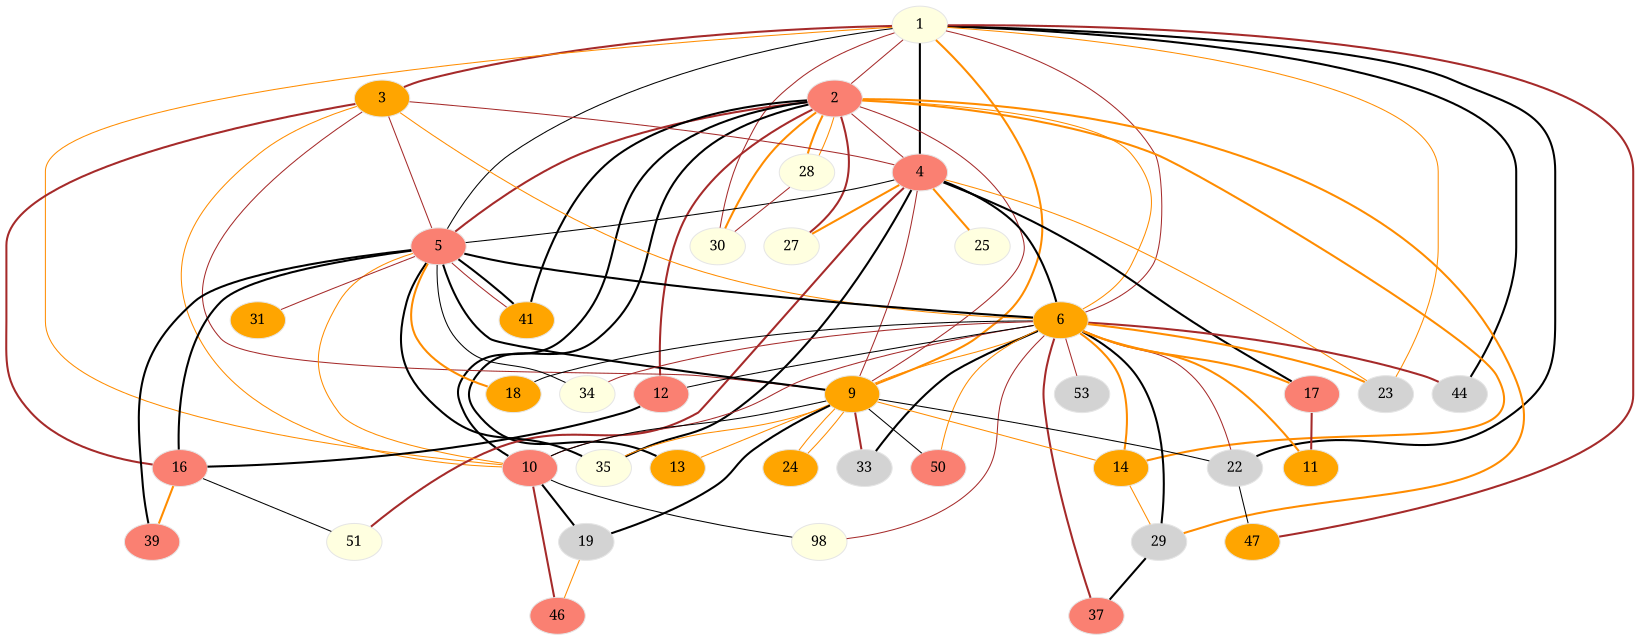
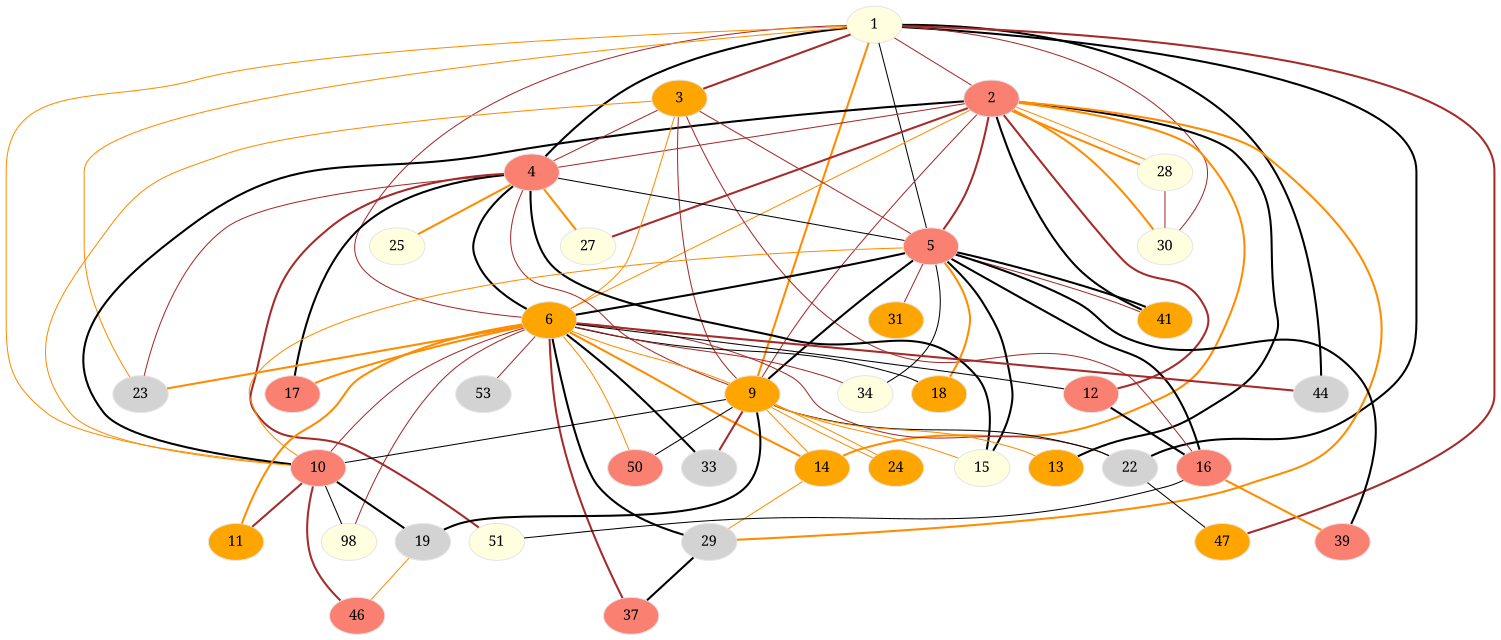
  graph {
    fontname="Noto Serif"
    node [color=gray90 fillcolor=salmon fontname="Noto Serif" style=filled]
    edge [color=black fontname="Noto Serif" style=bold]
    1 [fillcolor=lightyellow super="+42"]
    2 [super="+36"]
    3 [fillcolor=orange]
    4 [super="+49"]
    5 [super="+7"]
    6 [fillcolor=orange super="+8"]
    9 [fillcolor=orange super="+20"]
    10 [super="+26"]
    22 [fillcolor=lightgrey super="+48"]
    30 [fillcolor=lightyellow]
    44 [fillcolor=lightgrey]
    47 [fillcolor=orange]
    23 [fillcolor=lightgrey]
    12
    13 [fillcolor=orange]
    14 [fillcolor=orange super="+35"]
    27 [fillcolor=lightyellow]
    28 [fillcolor=lightyellow super="+40"]
    29 [fillcolor=lightgrey super="+43"]
    41 [fillcolor=orange]
    16 [super="+32"]
    25 [fillcolor=lightyellow]
-   15 [fillcolor=lightyellow super="+45" label=35]
+   15 [fillcolor=lightyellow super="+45"]
    17
    51 [fillcolor=lightyellow]
    18 [fillcolor=orange]
    31 [fillcolor=orange]
    34 [fillcolor=lightyellow]
    39
    11 [fillcolor=orange]
    33 [fillcolor=lightgrey]
    37
    n33 [fillcolor=lightyellow label=98]
    50
    53 [fillcolor=lightgrey]
    19 [fillcolor=lightgrey super="+52"]
    24 [fillcolor=orange]
    46
    1 -- 2 [color=brown style=solid]
    1 -- 3 [color=brown]
    1 -- 4
    1 -- 5 [style=solid weight=3]
    1 -- 6 [color=brown style=solid weight=2]
    1 -- 9 [color=darkorange]
    1 -- 10 [color=darkorange style=solid]
    1 -- 22
    1 -- 30 [color=brown style=solid]
    1 -- 44
    1 -- 47 [color=brown]
    1 -- 23 [color=darkorange style=solid]
    2 -- 4 [color=brown style=solid weight=2]
    2 -- 5 [color=brown weight=2]
    2 -- 6 [color=darkorange style=solid weight=2]
    2 -- 9 [color=brown style=solid]
    2 -- 10
    2 -- 30 [color=darkorange]
    2 -- 12 [color=brown]
    2 -- 13
    2 -- 14 [color=darkorange]
    2 -- 27 [color=brown]
    2 -- 28 [color=darkorange]
    2 -- 28 [color=darkorange style=solid]
    2 -- 29 [color=darkorange]
    2 -- 41
    3 -- 4 [color=brown style=solid]
    3 -- 5 [color=brown style=solid weight=2]
    3 -- 6 [color=darkorange style=solid weight=2]
    3 -- 9 [color=brown style=solid]
    3 -- 10 [color=darkorange style=solid]
-   3 -- 16 [color=brown]
+   3 -- 16 [color=brown style=solid]
    4 -- 5 [style=solid weight=2]
    4 -- 6 [weight=2]
    4 -- 9 [color=brown style=solid]
-   4 -- 23 [color=darkorange style=solid]
+   4 -- 23 [color=brown style=solid]
    4 -- 27 [color=darkorange]
    4 -- 25 [color=darkorange]
    4 -- 15
    4 -- 17
    4 -- 51 [color=brown]
    5 -- 6 [weight=4]
    5 -- 9 [weight=2]
    5 -- 10 [color=darkorange style=solid weight=2]
    5 -- 41 [color=brown style=solid]
    5 -- 41
    5 -- 16
    5 -- 15
    5 -- 18 [color=darkorange]
    5 -- 31 [color=brown style=solid]
    5 -- 34 [style=solid]
    5 -- 39
    6 -- 9 [color=darkorange style=solid weight=2]
    6 -- 10 [color=brown style=solid weight=2]
    6 -- 22 [color=brown style=solid]
    6 -- 44 [color=brown]
    6 -- 23 [color=darkorange]
    6 -- 12 [style=solid]
    6 -- 14 [color=darkorange weight=2]
    6 -- 29
    6 -- 17 [color=darkorange]
    6 -- 18 [style=solid]
    6 -- 34 [color=brown style=solid]
    6 -- 11 [color=darkorange]
    6 -- 33
    6 -- 37 [color=brown]
    6 -- n33 [color=brown style=solid]
    6 -- 50 [color=darkorange style=solid]
    6 -- 53 [color=brown style=solid weight=2]
    9 -- 10 [style=solid weight=3]
    9 -- 22 [style=solid]
    9 -- 13 [color=darkorange style=solid]
    9 -- 14 [color=darkorange style=solid]
    9 -- 15 [color=darkorange style=solid]
    9 -- 33 [color=brown]
    9 -- 50 [style=solid]
    9 -- 19
    9 -- 24 [color=darkorange style=solid]
    9 -- 24 [color=darkorange style=solid]
-   17 -- 11 [color=brown]
+   10 -- 11 [color=brown]
    10 -- n33 [style=solid]
    10 -- 19
    10 -- 46 [color=brown]
    22 -- 47 [style=solid]
    12 -- 16
    14 -- 29 [color=darkorange style=solid]
    28 -- 30 [color=brown style=solid]
    29 -- 37
    16 -- 51 [style=solid]
    16 -- 39 [color=darkorange]
    19 -- 46 [color=darkorange style=solid]
  }
